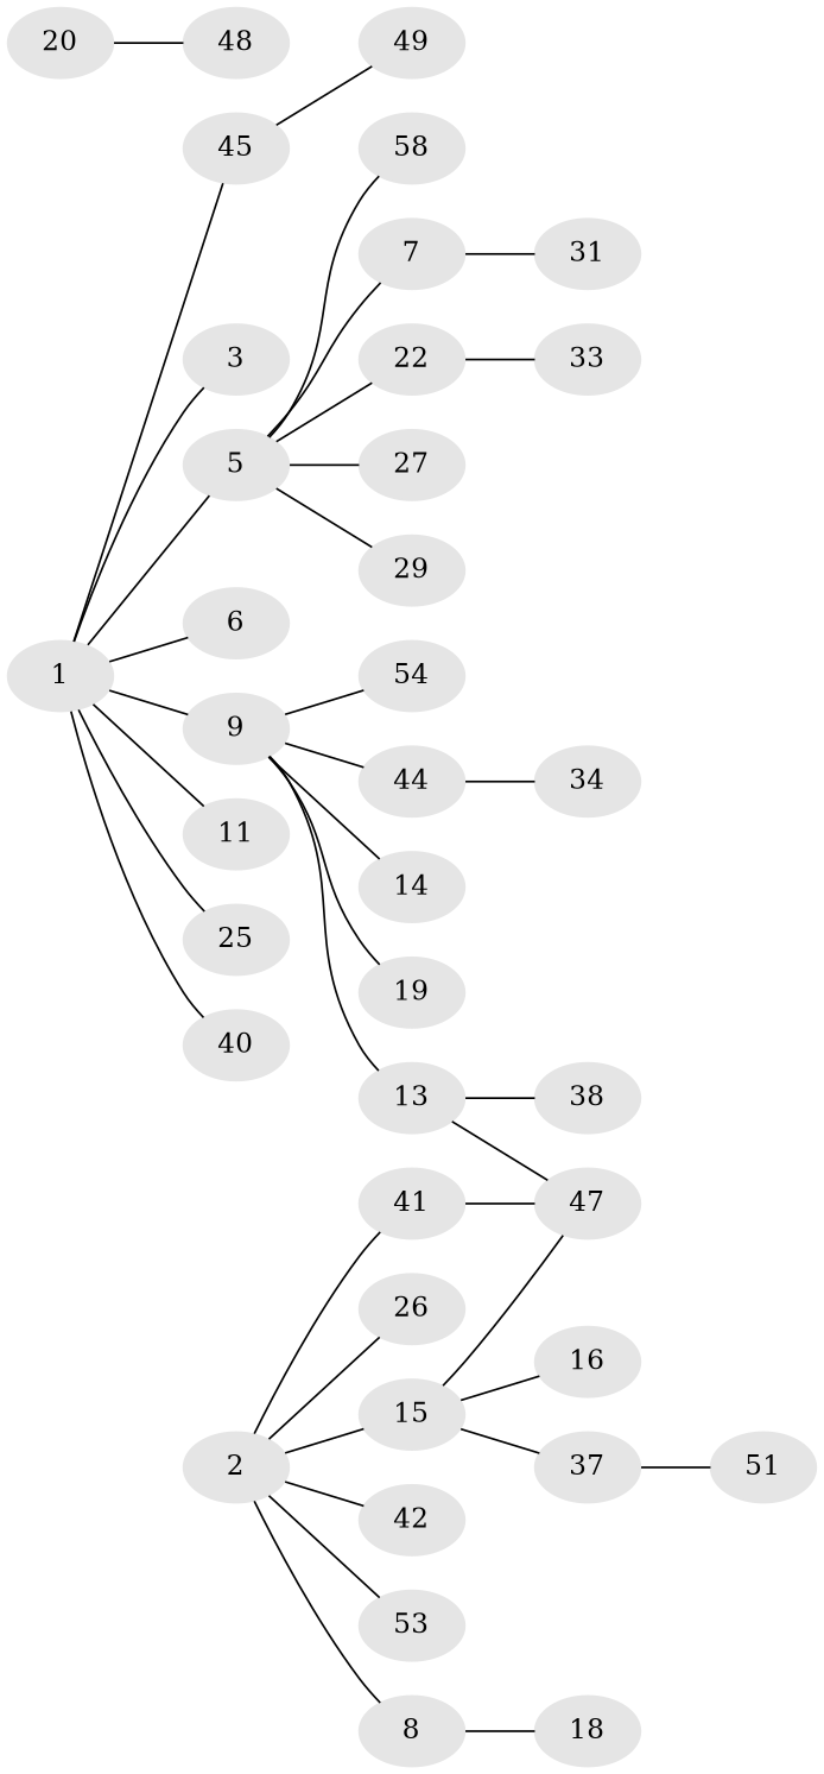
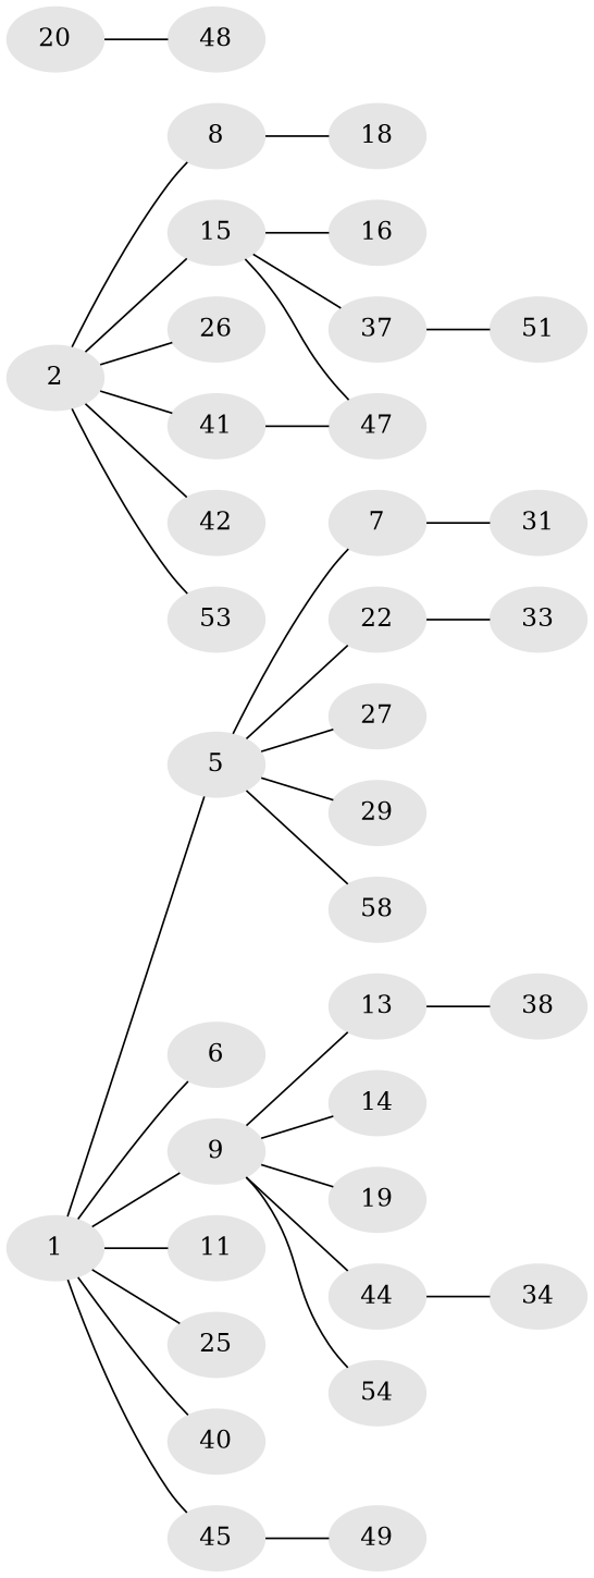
  graph {
    rankdir=LR
    node [color=gray90 style=filled]
    1 [super="+23"]
-   3 [super="+30"]
    5 [super="+12"]
    6
    9 [super="+10"]
    11
    25
    40 [super="+52"]
    45 [super="+46"]
    2 [super="+4"]
    8 [super="+17"]
    15 [super="+50"]
    26
    41
    42
    53
    7 [super="+35"]
    22 [super="+57"]
    27
    29
    58
    13 [super="+21"]
    14 [super="+43"]
    19
    44
    54
    49
    18
    47 [super="+55"]
    16 [super="+28"]
    37 [super="+39"]
    31
    33
    20 [super="+32"]
    48
    38
    34 [super="+56"]
    51
-   1 -- 3
    1 -- 5
    1 -- 6
    1 -- 9
    1 -- 11
    1 -- 25
    1 -- 40
    1 -- 45
    5 -- 7
    5 -- 22
    5 -- 27
    5 -- 29
    5 -- 58
    9 -- 13
    9 -- 14
    9 -- 19
    9 -- 44
    9 -- 54
    45 -- 49
    2 -- 8
    2 -- 15
    2 -- 26
    2 -- 41
    2 -- 42
    2 -- 53
    8 -- 18
    15 -- 47
    15 -- 16
    15 -- 37
    41 -- 47
    7 -- 31
    22 -- 33
-   13 -- 47
    13 -- 38
    44 -- 34
    37 -- 51
    20 -- 48
  }
